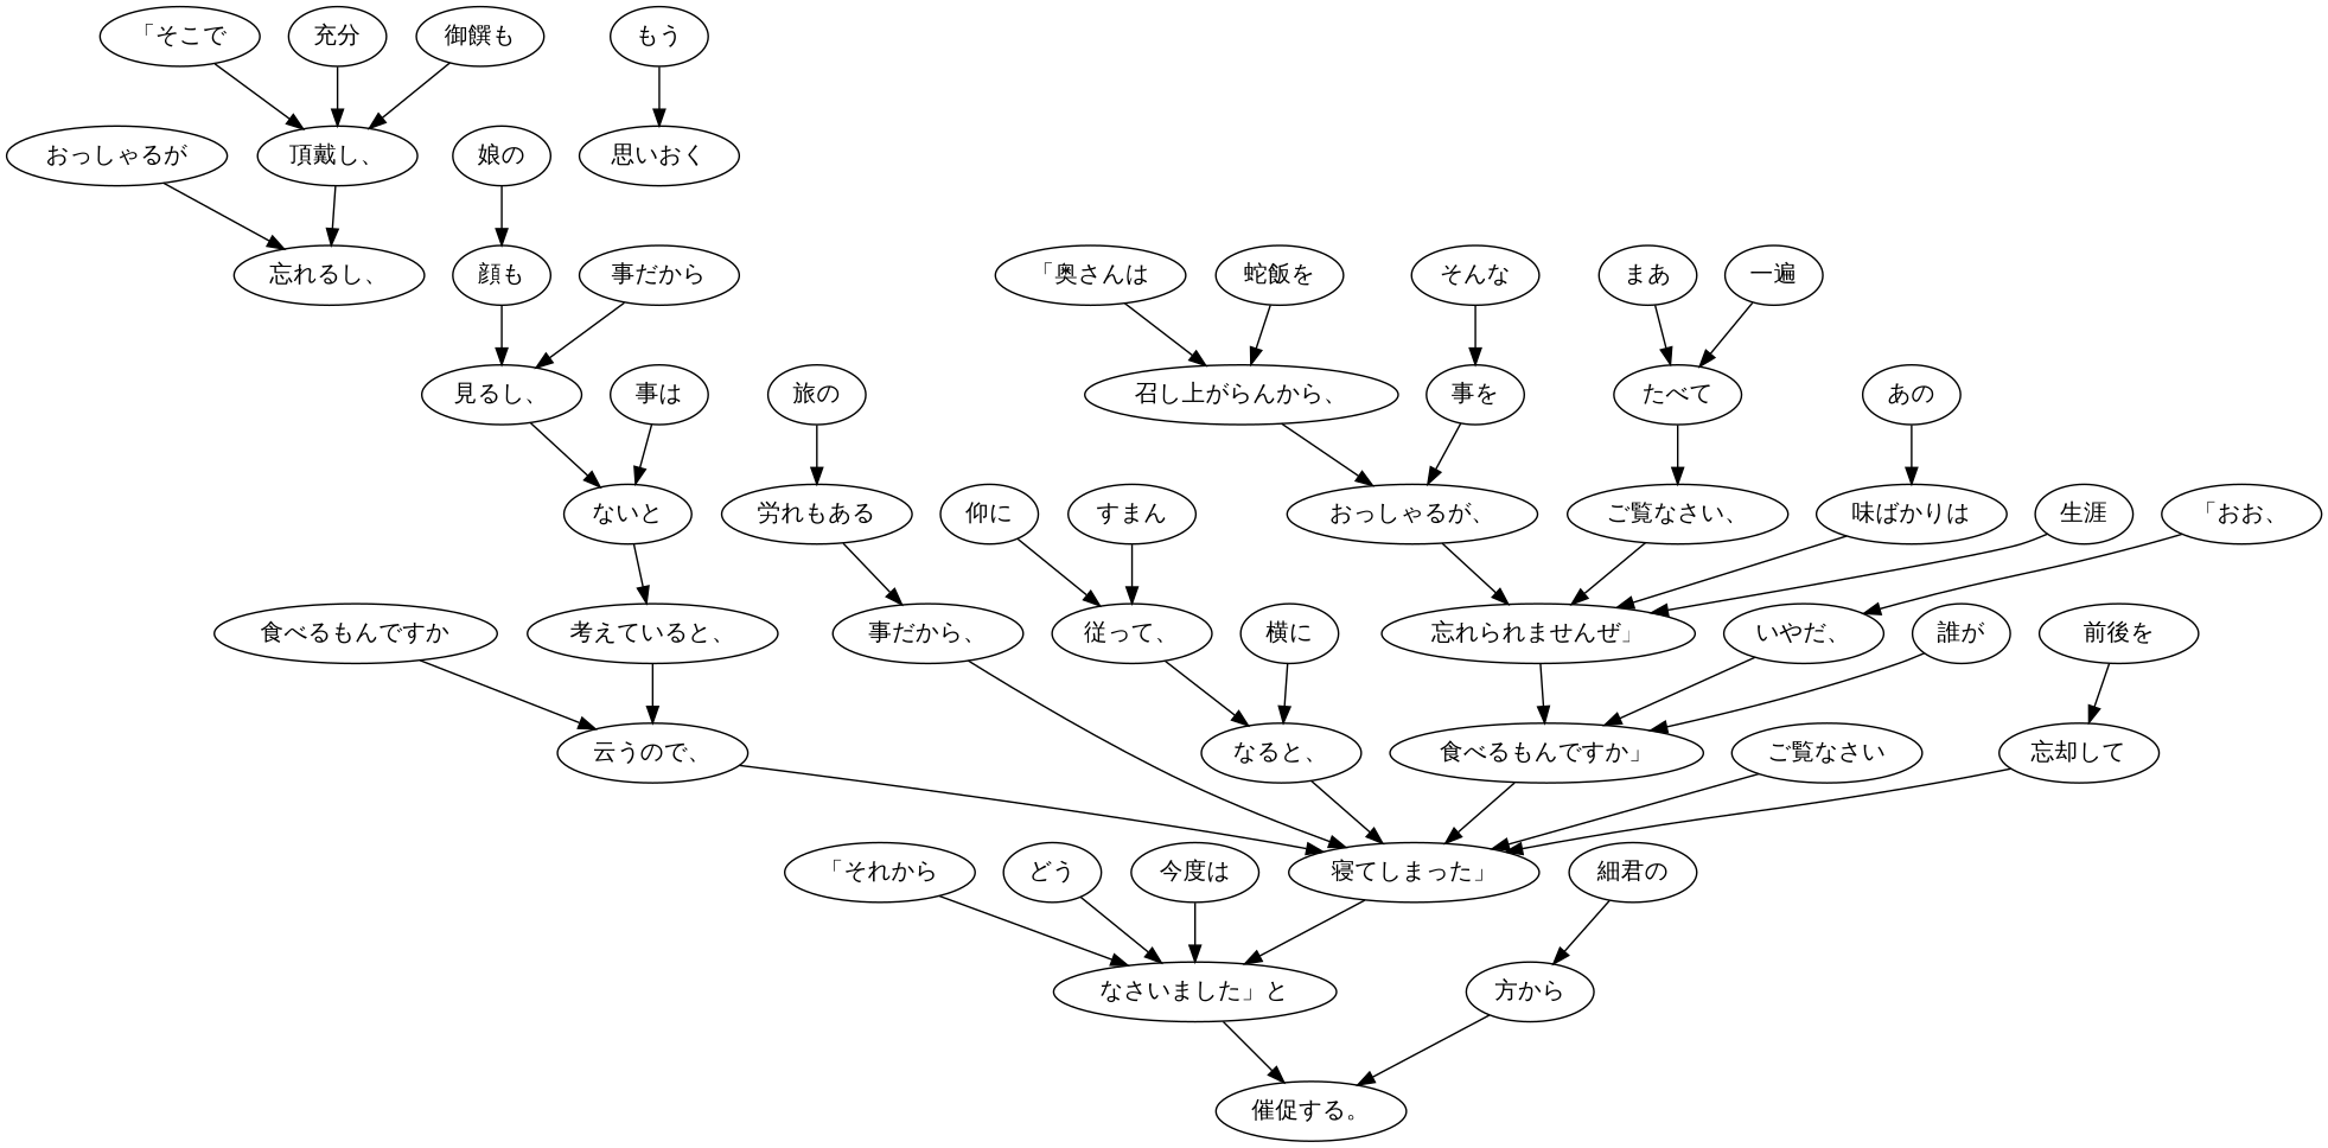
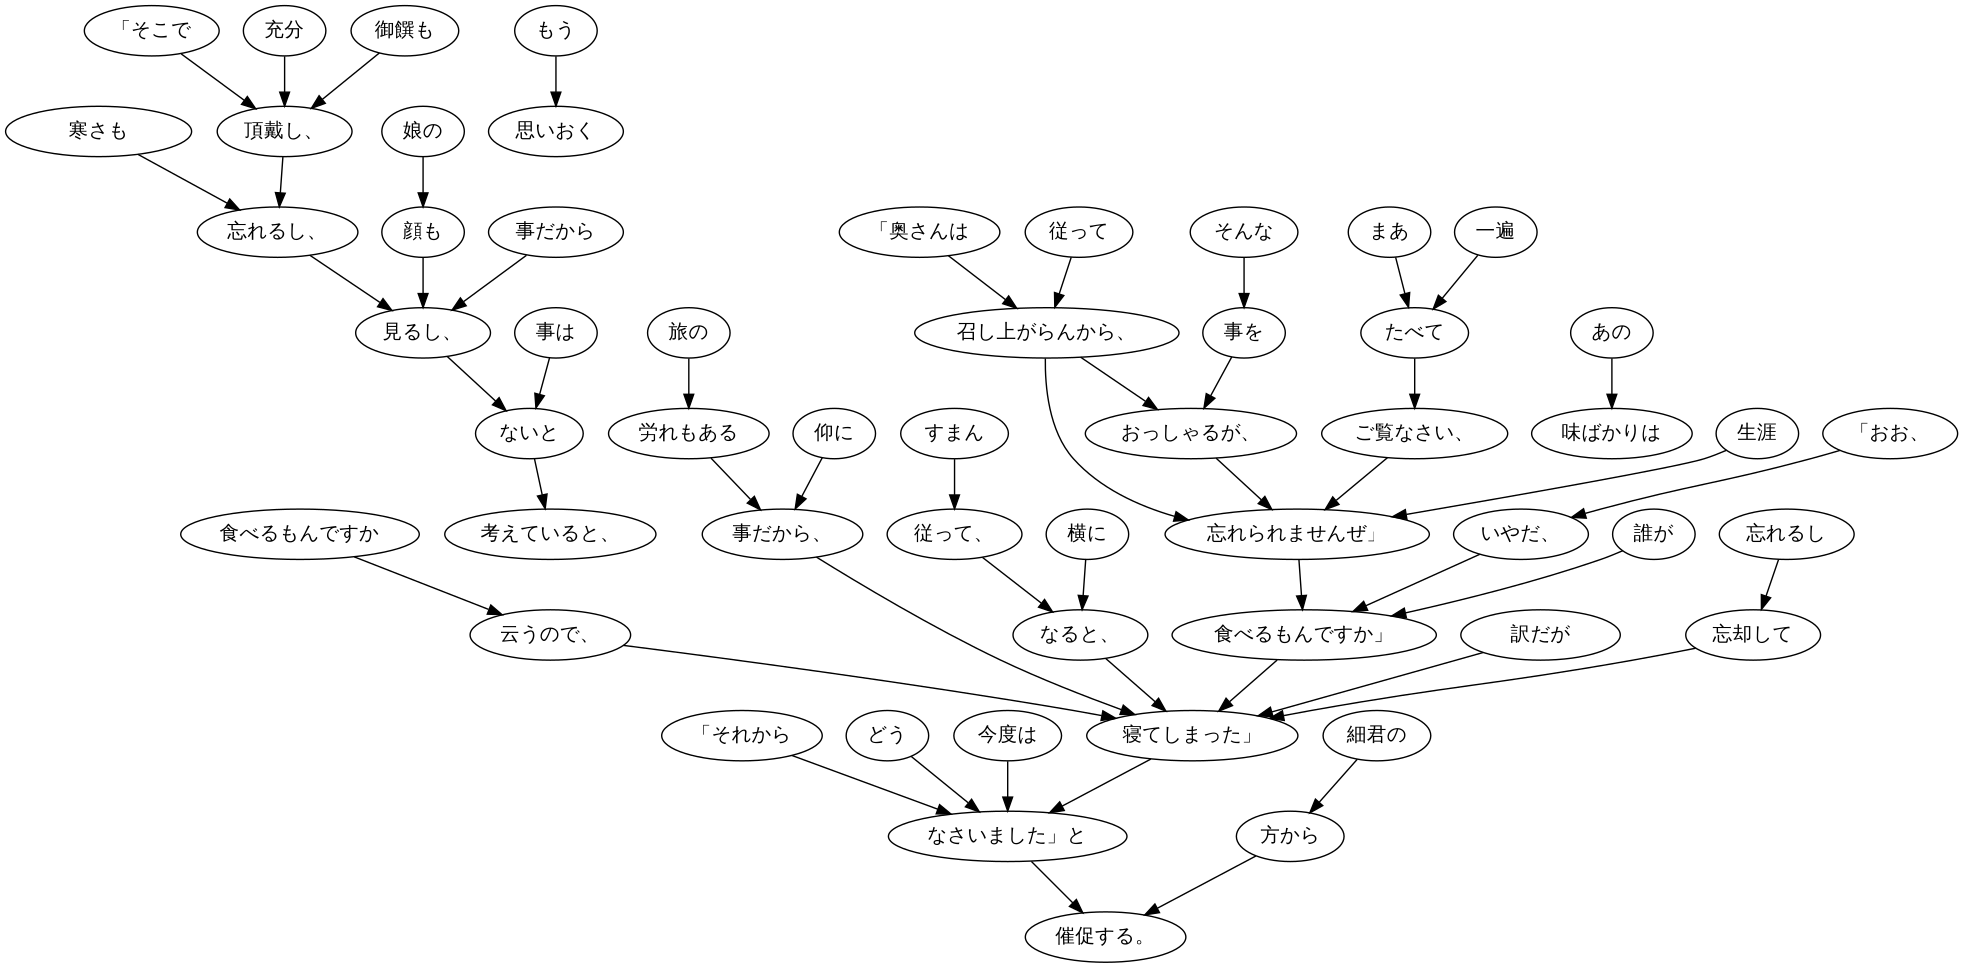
  digraph {
    n1 [label="「奥さんは"]
    n2 [label="召し上がらんから、"]
    n3 [label="おっしゃるが、"]
-   n4 [label="蛇飯を"]
+   n4 [label="従って"]
    n5 [label="忘れられませんぜ」"]
    n6 [label="そんな"]
    n7 [label="事を"]
    n8 [label="食べるもんですか」"]
    n9 [label="まあ"]
    n10 [label="たべて"]
    n11 [label="ご覧なさい、"]
    n12 [label="一遍"]
    n13 [label="あの"]
    n14 [label="味ばかりは"]
    n15 [label="生涯"]
    n16 [label="寝てしまった」"]
    n17 [label="「おお、"]
    n18 [label="いやだ、"]
    n19 [label="誰が"]
    n20 [label="なさいました」と"]
    n21 [label="「そこで"]
    n22 [label="頂戴し、"]
    n23 [label="忘れるし、"]
    n24 [label="充分"]
    n25 [label="御饌も"]
    n26 [label="見るし、"]
-   n27 [label="おっしゃるが"]
+   n27 [label="寒さも"]
    n28 [label="ないと"]
    n29 [label="娘の"]
    n30 [label="顔も"]
    n31 [label="事だから"]
    n32 [label="考えていると、"]
    n33 [label="もう"]
    n34 [label="思いおく"]
    n35 [label="事は"]
    n36 [label="云うので、"]
    n37 [label="食べるもんですか"]
    n38 [label="旅の"]
    n39 [label="労れもある"]
    n40 [label="事だから、"]
    n41 [label="仰に"]
    n42 [label="従って、"]
    n43 [label="なると、"]
    n44 [label="横に"]
    n45 [label="すまん"]
-   n46 [label="ご覧なさい"]
-   n47 [label="前後を"]
+   n46 [label="訳だが"]
+   n47 [label="忘れるし"]
    n48 [label="忘却して"]
    n49 [label="催促する。"]
    n50 [label="「それから"]
    n51 [label="どう"]
    n52 [label="今度は"]
    n53 [label="細君の"]
    n54 [label="方から"]
    n1 -> n2
    n2 -> n3
    n3 -> n5
    n4 -> n2
    n5 -> n8
    n6 -> n7
    n7 -> n3
    n8 -> n16
    n9 -> n10
    n10 -> n11
    n11 -> n5
    n12 -> n10
    n13 -> n14
-   n14 -> n5
+   n2 -> n5
    n15 -> n5
    n16 -> n20
    n17 -> n18
    n18 -> n8
    n19 -> n8
    n20 -> n49
    n21 -> n22
    n22 -> n23
+   n23 -> n26
    n24 -> n22
    n25 -> n22
    n26 -> n28
    n27 -> n23
    n28 -> n32
    n29 -> n30
    n30 -> n26
    n31 -> n26
-   n32 -> n36
    n33 -> n34
    n35 -> n28
    n36 -> n16
    n37 -> n36
    n38 -> n39
    n39 -> n40
    n40 -> n16
-   n41 -> n42
+   n41 -> n40
    n42 -> n43
    n43 -> n16
    n44 -> n43
    n45 -> n42
    n46 -> n16
    n47 -> n48
    n48 -> n16
    n50 -> n20
    n51 -> n20
    n52 -> n20
    n53 -> n54
    n54 -> n49
  }
